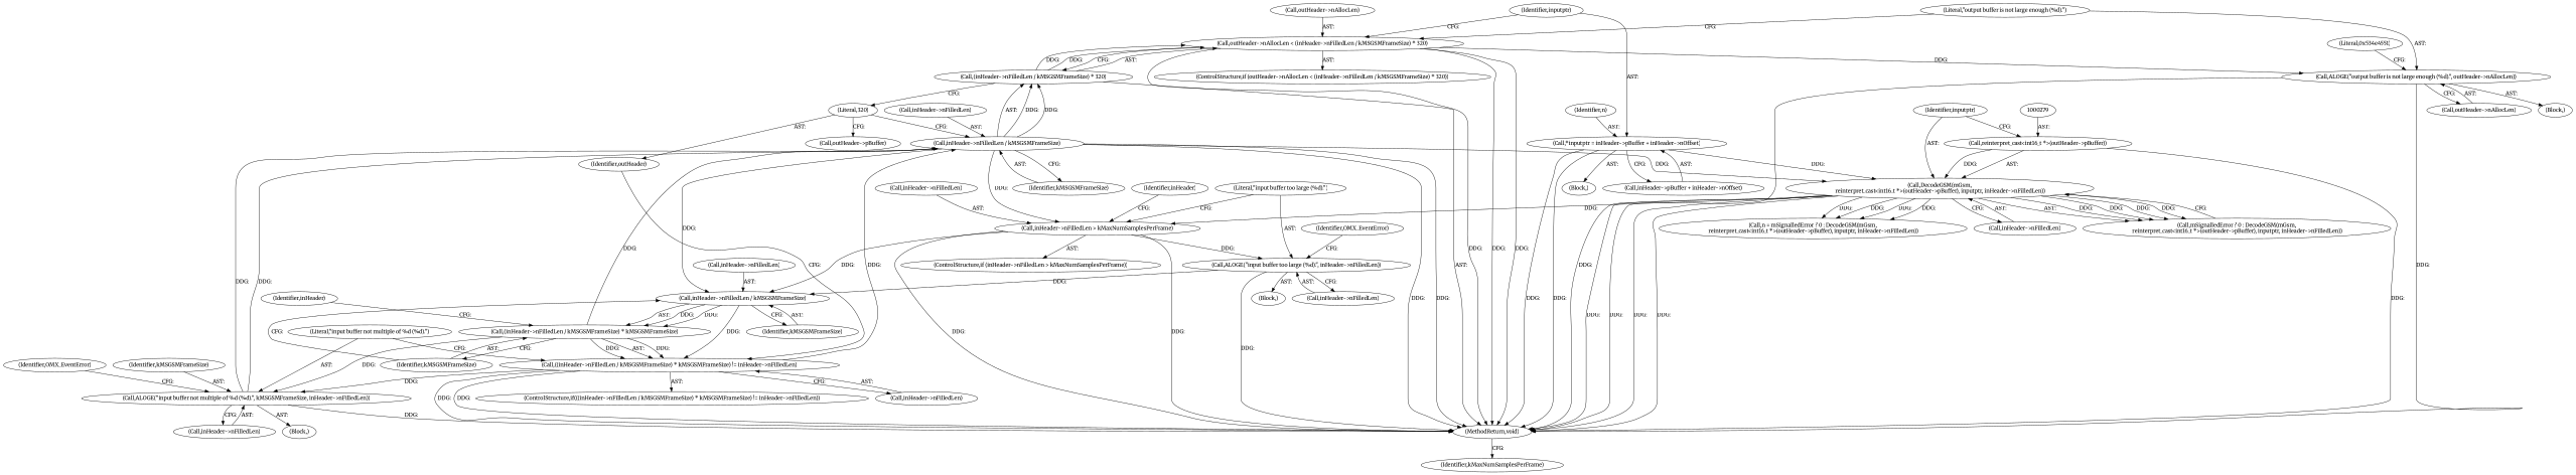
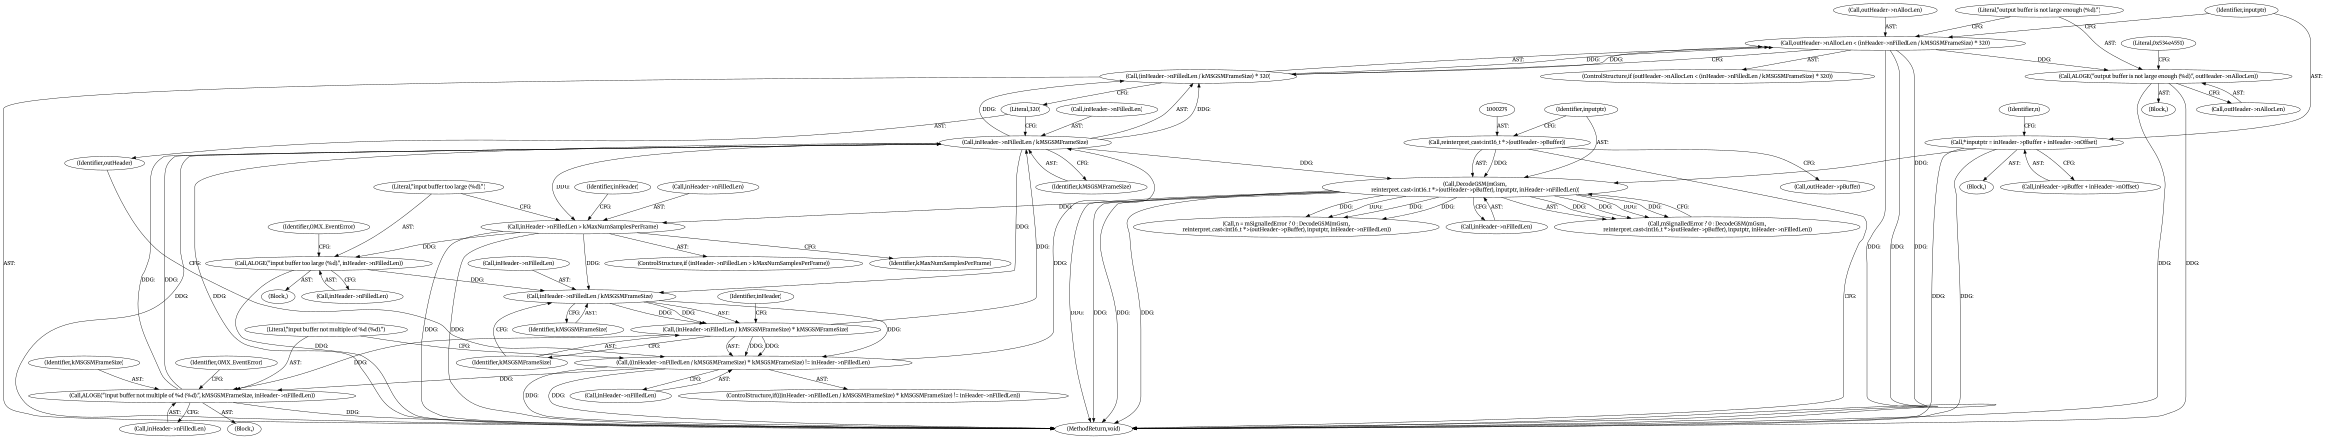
  digraph {
    fontname=Merriweather
    node [fontname=Merriweather]
    edge [fontname=Merriweather]
    n1 [label="(Call,outHeader->nAllocLen < (inHeader->nFilledLen / kMSGSMFrameSize) * 320)"]
    n2 [label="(Call,(inHeader->nFilledLen / kMSGSMFrameSize) * 320)"]
    n3 [label="(Call,ALOGE(\"output buffer is not large enough (%d).\", outHeader->nAllocLen))"]
    n4 [label="(MethodReturn,void)"]
    n5 [label="(ControlStructure,if (outHeader->nAllocLen < (inHeader->nFilledLen / kMSGSMFrameSize) * 320))"]
    n6 [label="(Literal,320)"]
    n7 [label="(Call,outHeader->nAllocLen)"]
    n8 [label="(Block,)"]
    n9 [label="(Call,inHeader->nFilledLen / kMSGSMFrameSize)"]
    n10 [label="(Identifier,outHeader)"]
    n11 [label="(Call,inHeader->nFilledLen / kMSGSMFrameSize)"]
    n12 [label="(Call,inHeader->nFilledLen > kMaxNumSamplesPerFrame)"]
    n13 [label="(Call,DecodeGSM(mGsm,\n reinterpret_cast<int16_t *>(outHeader->pBuffer), inputptr, inHeader->nFilledLen))"]
    n14 [label="(Identifier,kMSGSMFrameSize)"]
    n15 [label="(Call,(inHeader->nFilledLen / kMSGSMFrameSize) * kMSGSMFrameSize)"]
    n16 [label="(Call,((inHeader->nFilledLen / kMSGSMFrameSize) * kMSGSMFrameSize) != inHeader->nFilledLen)"]
    n17 [label="(Identifier,kMSGSMFrameSize)"]
    n18 [label="(Call,ALOGE(\"input buffer too large (%d).\", inHeader->nFilledLen))"]
    n19 [label="(ControlStructure,if (inHeader->nFilledLen > kMaxNumSamplesPerFrame))"]
    n20 [label="(Identifier,kMaxNumSamplesPerFrame)"]
    n21 [label="(Call,n = mSignalledError ? 0 : DecodeGSM(mGsm,\n reinterpret_cast<int16_t *>(outHeader->pBuffer), inputptr, inHeader->nFilledLen))"]
    n22 [label="(Call,inHeader->nFilledLen)"]
    n23 [label="(Call,mSignalledError ? 0 : DecodeGSM(mGsm,\n reinterpret_cast<int16_t *>(outHeader->pBuffer), inputptr, inHeader->nFilledLen))"]
    n24 [label="(Call,ALOGE(\"input buffer not multiple of %d (%d).\", kMSGSMFrameSize, inHeader->nFilledLen))"]
    n25 [label="(Call,inHeader->nFilledLen)"]
    n26 [label="(Block,)"]
    n27 [label="(Identifier,kMSGSMFrameSize)"]
    n28 [label="(Call,inHeader->nFilledLen)"]
    n29 [label="(ControlStructure,if(((inHeader->nFilledLen / kMSGSMFrameSize) * kMSGSMFrameSize) != inHeader->nFilledLen))"]
    n30 [label="(Block,)"]
    n31 [label="(Call,inHeader->nFilledLen)"]
    n32 [label="(Call,reinterpret_cast<int16_t *>(outHeader->pBuffer))"]
    n33 [label="(Call,outHeader->pBuffer)"]
    n34 [label="(Call,*inputptr = inHeader->pBuffer + inHeader->nOffset)"]
    n35 [label="(Block,)"]
    n36 [label="(Call,inHeader->pBuffer + inHeader->nOffset)"]
    n37 [label="(Identifier,inputptr)"]
    n38 [label="(Identifier,OMX_EventError)"]
    n39 [label="(Identifier,inHeader)"]
    n40 [label="(Call,inHeader->nFilledLen)"]
    n41 [label="(Call,outHeader->nAllocLen)"]
    n42 [label="(Identifier,kMSGSMFrameSize)"]
    n43 [label="(Identifier,OMX_EventError)"]
    n44 [label="(Literal,0x534e4551)"]
    n45 [label="(Call,inHeader->nFilledLen)"]
    n46 [label="(Identifier,inputptr)"]
    n47 [label="(Literal,\"output buffer is not large enough (%d).\")"]
    n48 [label="(Literal,\"input buffer not multiple of %d (%d).\")"]
    n49 [label="(Identifier,inHeader)"]
    n50 [label="(Identifier,n)"]
    n51 [label="(Literal,\"input buffer too large (%d).\")"]
    n52 [label="(Call,inHeader->nFilledLen)"]
    1000279
    n1 -> n2 [label="CFG: "]
    n1 -> n3 [label="DDG: "]
    n1 -> n4 [label="DDG: "]
    n1 -> n4 [label="DDG: "]
    n1 -> n4 [label="DDG: "]
    n1 -> n5 [label="AST: "]
    n2 -> n1 [label="AST: "]
    n2 -> n1 [label="DDG: "]
    n2 -> n1 [label="DDG: "]
    n2 -> n4 [label="AST: "]
    n2 -> n6 [label="CFG: "]
    n3 -> n4 [label="DDG: "]
    n3 -> n4 [label="DDG: "]
    n3 -> n7 [label="CFG: "]
    n3 -> n8 [label="AST: "]
    n6 -> n9 [label="CFG: "]
    n6 -> n10 [label="AST: "]
    n7 -> n3 [label="AST: "]
    n9 -> n2 [label="AST: "]
    n9 -> n2 [label="DDG: "]
    n9 -> n2 [label="DDG: "]
    n9 -> n4 [label="DDG: "]
    n9 -> n4 [label="DDG: "]
    n9 -> n11 [label="DDG: "]
    n9 -> n12 [label="DDG: "]
    n9 -> n13 [label="DDG: "]
    n9 -> n14 [label="CFG: "]
    n10 -> n16 [label="CFG: "]
    n11 -> n15 [label="AST: "]
    n11 -> n15 [label="DDG: "]
    n11 -> n15 [label="DDG: "]
    n11 -> n16 [label="DDG: "]
    n11 -> n17 [label="CFG: "]
    n12 -> n4 [label="DDG: "]
    n12 -> n4 [label="DDG: "]
    n12 -> n11 [label="DDG: "]
    n12 -> n18 [label="DDG: "]
    n12 -> n19 [label="AST: "]
-   n4 -> n20 [label="CFG: "]
+   n12 -> n20 [label="CFG: "]
    n13 -> n4 [label="DDG: "]
    n13 -> n4 [label="DDG: "]
    n13 -> n4 [label="DDG: "]
    n13 -> n4 [label="DDG: "]
    n13 -> n12 [label="DDG: "]
    n13 -> n21 [label="DDG: "]
    n13 -> n21 [label="DDG: "]
    n13 -> n21 [label="DDG: "]
    n13 -> n21 [label="DDG: "]
    n13 -> n22 [label="CFG: "]
    n13 -> n23 [label="AST: "]
    n13 -> n23 [label="DDG: "]
    n13 -> n23 [label="DDG: "]
    n13 -> n23 [label="DDG: "]
    n13 -> n23 [label="DDG: "]
    n14 -> n9 [label="AST: "]
    n15 -> n9 [label="DDG: "]
    n15 -> n16 [label="AST: "]
    n15 -> n16 [label="DDG: "]
    n15 -> n16 [label="DDG: "]
    n15 -> n24 [label="DDG: "]
    n15 -> n27 [label="CFG: "]
    n16 -> n4 [label="DDG: "]
    n16 -> n4 [label="DDG: "]
    n16 -> n9 [label="DDG: "]
    n16 -> n24 [label="DDG: "]
    n16 -> n28 [label="CFG: "]
    n16 -> n29 [label="AST: "]
    n17 -> n11 [label="AST: "]
    n18 -> n4 [label="DDG: "]
    n18 -> n11 [label="DDG: "]
    n18 -> n30 [label="AST: "]
    n18 -> n31 [label="CFG: "]
    n22 -> n13 [label="AST: "]
    n23 -> n13 [label="CFG: "]
    n24 -> n4 [label="DDG: "]
    n24 -> n9 [label="DDG: "]
    n24 -> n9 [label="DDG: "]
    n24 -> n25 [label="CFG: "]
    n24 -> n26 [label="AST: "]
    n25 -> n24 [label="AST: "]
    n27 -> n11 [label="CFG: "]
    n27 -> n15 [label="AST: "]
    n28 -> n16 [label="AST: "]
    n31 -> n18 [label="AST: "]
-   n32 -> n4 [label="DDG: "]
+   n32 -> n4 [label="CFG: "]
    n32 -> n13 [label="AST: "]
    n32 -> n13 [label="DDG: "]
-   n6 -> n33 [label="CFG: "]
+   n32 -> n33 [label="CFG: "]
    n34 -> n4 [label="DDG: "]
    n34 -> n4 [label="DDG: "]
    n34 -> n13 [label="DDG: "]
    n34 -> n35 [label="AST: "]
    n34 -> n36 [label="CFG: "]
    n36 -> n34 [label="AST: "]
    n37 -> n13 [label="AST: "]
    n37 -> n32 [label="CFG: "]
    n38 -> n24 [label="CFG: "]
    n39 -> n12 [label="CFG: "]
    n40 -> n12 [label="AST: "]
    n41 -> n1 [label="AST: "]
    n42 -> n24 [label="AST: "]
    n43 -> n18 [label="CFG: "]
    n44 -> n3 [label="CFG: "]
    n45 -> n9 [label="AST: "]
    n46 -> n1 [label="CFG: "]
    n46 -> n34 [label="AST: "]
    n47 -> n1 [label="CFG: "]
    n47 -> n3 [label="AST: "]
    n48 -> n16 [label="CFG: "]
    n48 -> n24 [label="AST: "]
    n49 -> n15 [label="CFG: "]
-   n50 -> n34 [label="AST: "]
+   n50 -> n34 [label="CFG: "]
    n51 -> n12 [label="CFG: "]
    n51 -> n18 [label="AST: "]
    n52 -> n11 [label="AST: "]
    1000279 -> n32 [label="AST: "]
  }
